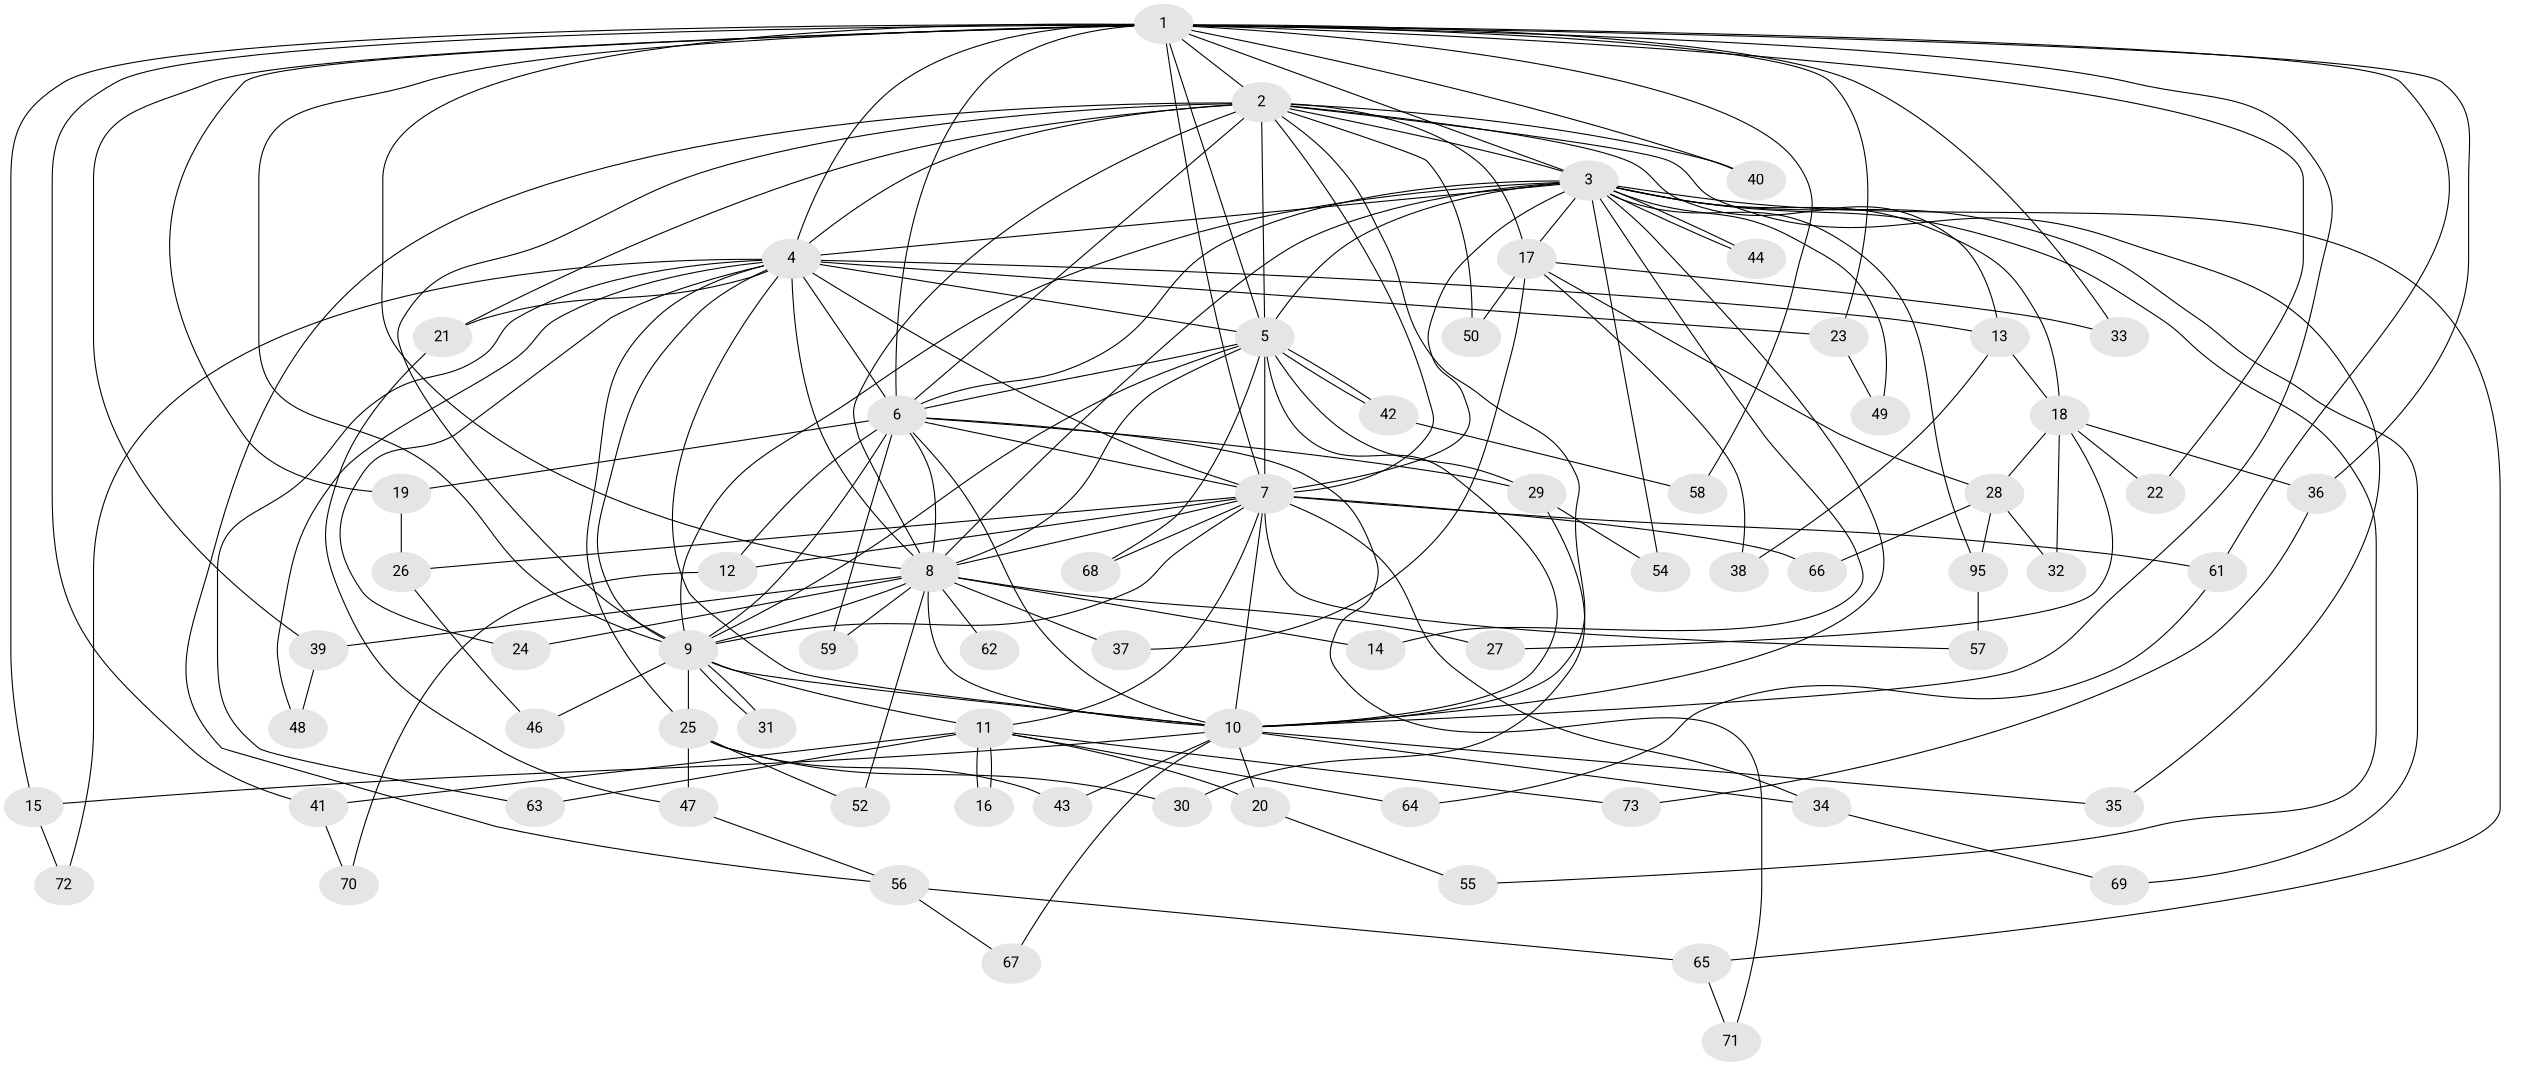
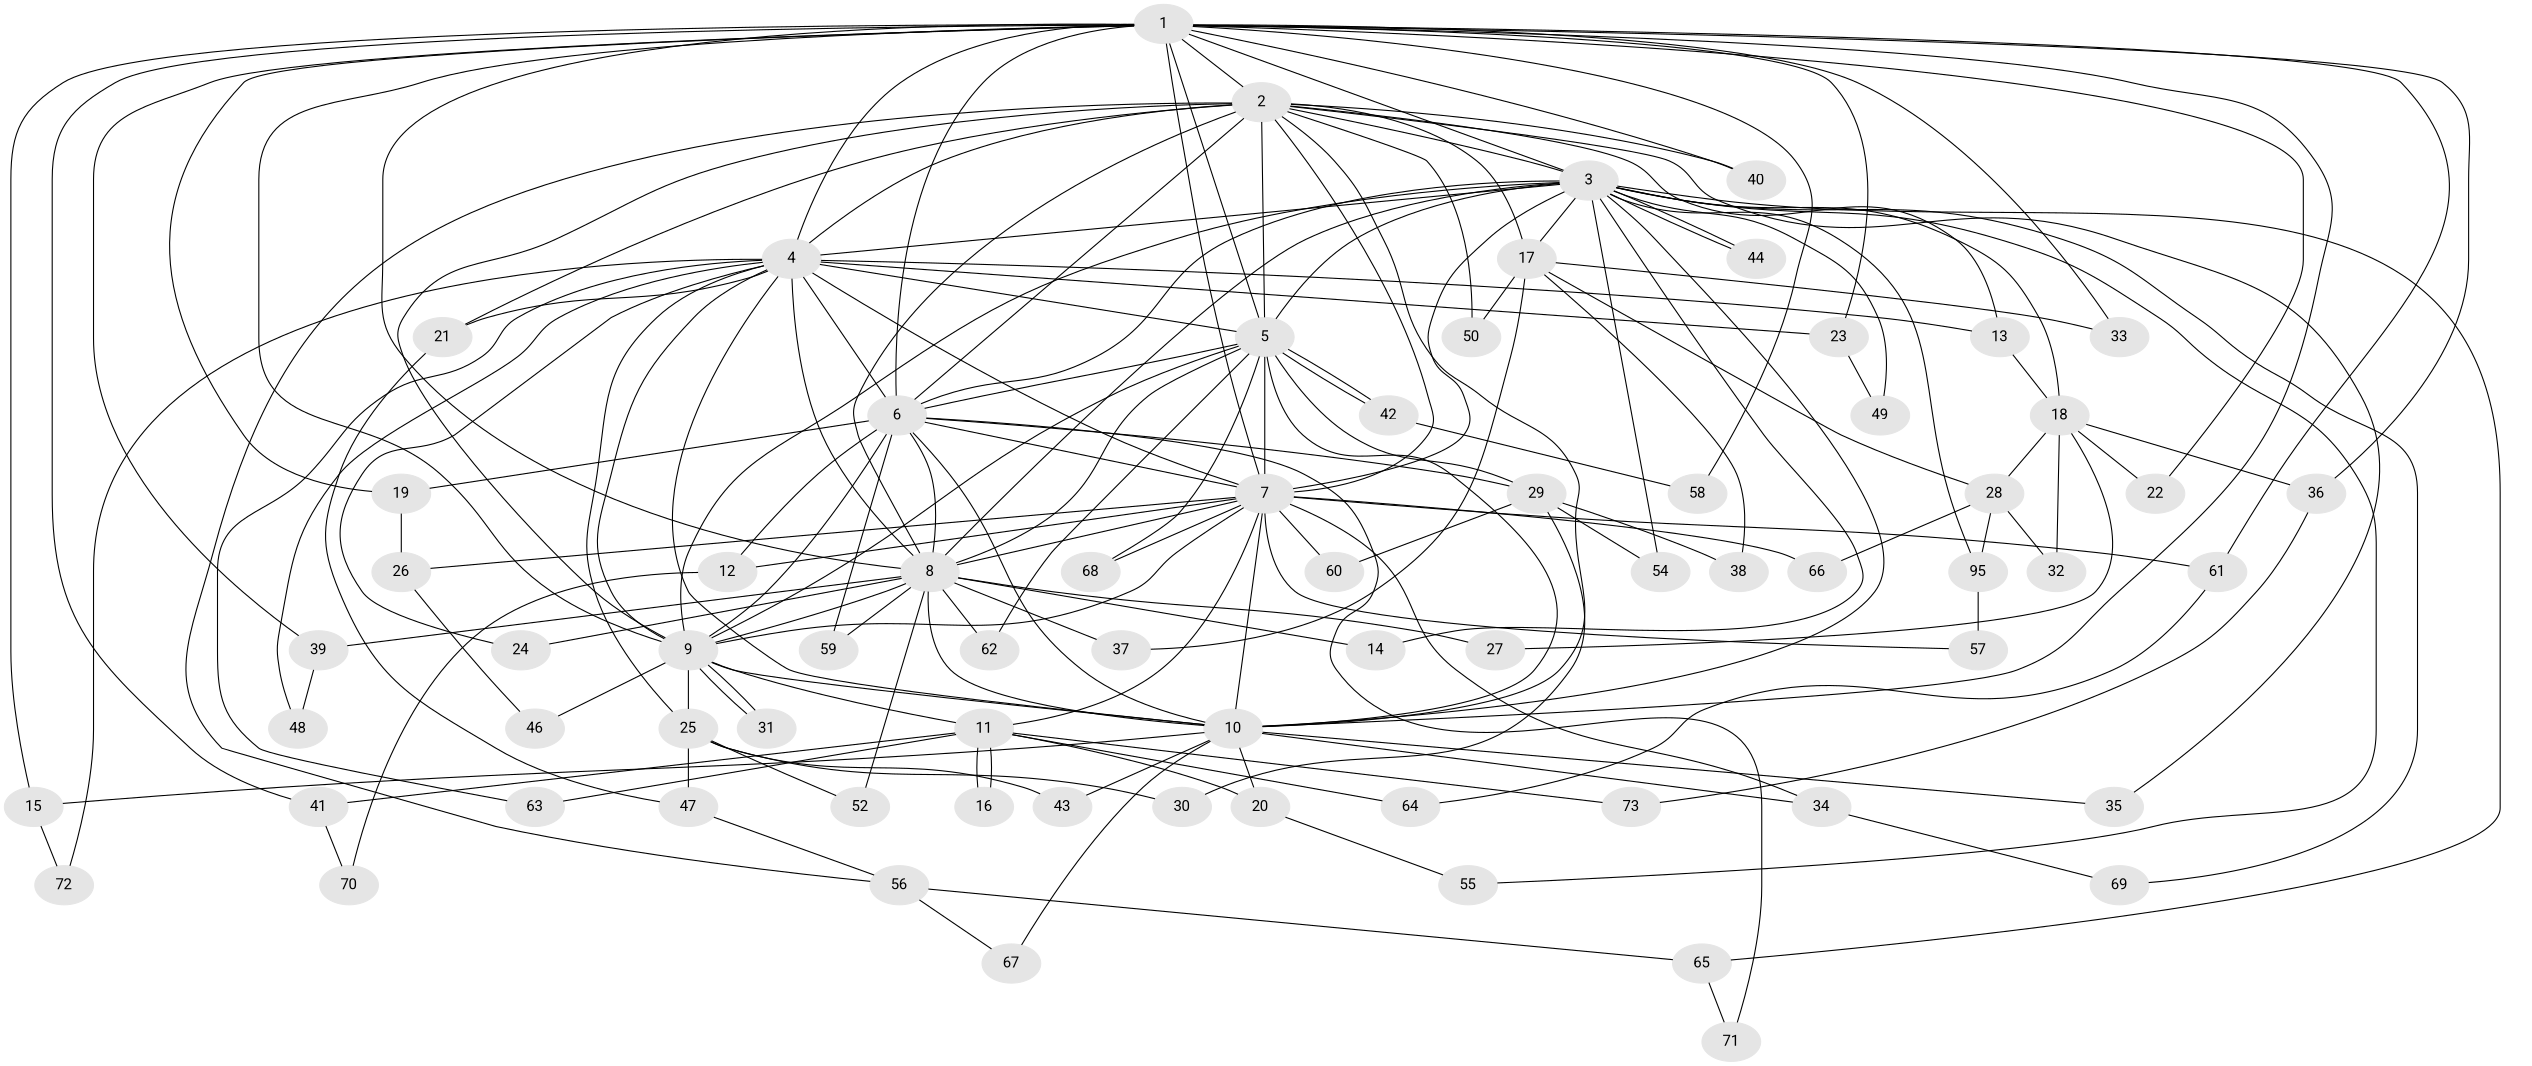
  graph {
    fontname=Roboto
    node [color=gray90 fontname=Roboto style=filled]
    edge [fontname=Roboto]
    1
    2
    3
    4
    5
    6
    7
    8
    9
    10
    15
    19
    22
    23
    33
    36
    39
    40
    41
    58
    61
    13
    17
    21
    35
    50
    56
    14
    18
    44
    n31 [label=95]
    49
    54
    55
    65
    69
    24
    25
    48
    63
    72
    29
    42
    62
    68
    12
    59
    71
    11
    26
    34
    57
+   60
    66
    27
    37
    52
    31
    46
    20
    43
    67
    n63 [label=73]
    70
    64
    28
    38
    47
    32
    30
    16
    1 -- 2
    1 -- 3
    1 -- 4
    1 -- 5
    1 -- 6
    1 -- 7
    1 -- 8
    1 -- 9
    1 -- 10
    1 -- 15
    1 -- 19
    1 -- 22
    1 -- 23
    1 -- 33
    1 -- 36
    1 -- 39
    1 -- 40
    1 -- 41
    1 -- 58
    1 -- 61
    2 -- 3
    2 -- 4
    2 -- 5
    2 -- 6
    2 -- 7
    2 -- 8
    2 -- 9
    2 -- 10
    2 -- 40
    2 -- 13
    2 -- 17
    2 -- 21
    2 -- 35
    2 -- 50
    2 -- 56
    3 -- 4
    3 -- 5
    3 -- 6
    3 -- 7
    3 -- 8
    3 -- 9
    3 -- 10
    3 -- 17
    3 -- 14
    3 -- 18
    3 -- 44
    3 -- 44
    3 -- n31
    3 -- 49
    3 -- 54
    3 -- 55
    3 -- 65
    3 -- 69
    4 -- 5
    4 -- 6
    4 -- 7
    4 -- 8
    4 -- 9
    4 -- 10
    4 -- 23
    4 -- 13
    4 -- 21
    4 -- 24
    4 -- 25
    4 -- 48
    4 -- 63
    4 -- 72
    5 -- 6
    5 -- 7
    5 -- 8
    5 -- 9
    5 -- 10
    5 -- 29
    5 -- 42
    5 -- 42
+   5 -- 62
    5 -- 68
    6 -- 7
    6 -- 8
    6 -- 9
    6 -- 10
    6 -- 19
    6 -- 29
    6 -- 12
    6 -- 59
    6 -- 71
    7 -- 8
    7 -- 9
    7 -- 10
    7 -- 61
    7 -- 68
    7 -- 12
    7 -- 11
    7 -- 26
    7 -- 34
    7 -- 57
+   7 -- 60
    7 -- 66
    8 -- 9
    8 -- 10
    8 -- 39
    8 -- 14
    8 -- 24
    8 -- 62
    8 -- 59
    8 -- 27
    8 -- 37
    8 -- 52
    9 -- 10
    9 -- 25
    9 -- 11
    9 -- 31
    9 -- 31
    9 -- 46
    10 -- 15
    10 -- 35
    10 -- 34
    10 -- 20
    10 -- 43
    10 -- 67
    15 -- 72
    19 -- 26
    23 -- 49
    36 -- n63
    39 -- 48
    41 -- 70
    61 -- 64
    13 -- 18
    17 -- 33
    17 -- 50
    17 -- 37
    17 -- 28
    17 -- 38
    21 -- 47
    56 -- 65
    56 -- 67
    18 -- 22
    18 -- 36
    18 -- 27
    18 -- 28
    18 -- 32
    n31 -- 57
    65 -- 71
    25 -- 52
    25 -- 43
    25 -- 47
    25 -- 30
    29 -- 54
-   13 -- 38
+   29 -- 60
+   29 -- 38
    29 -- 30
    42 -- 58
    12 -- 70
    11 -- 41
    11 -- 63
    11 -- 20
    11 -- n63
    11 -- 64
    11 -- 16
    11 -- 16
    26 -- 46
    34 -- 69
    20 -- 55
    28 -- n31
    28 -- 66
    28 -- 32
    47 -- 56
  }
